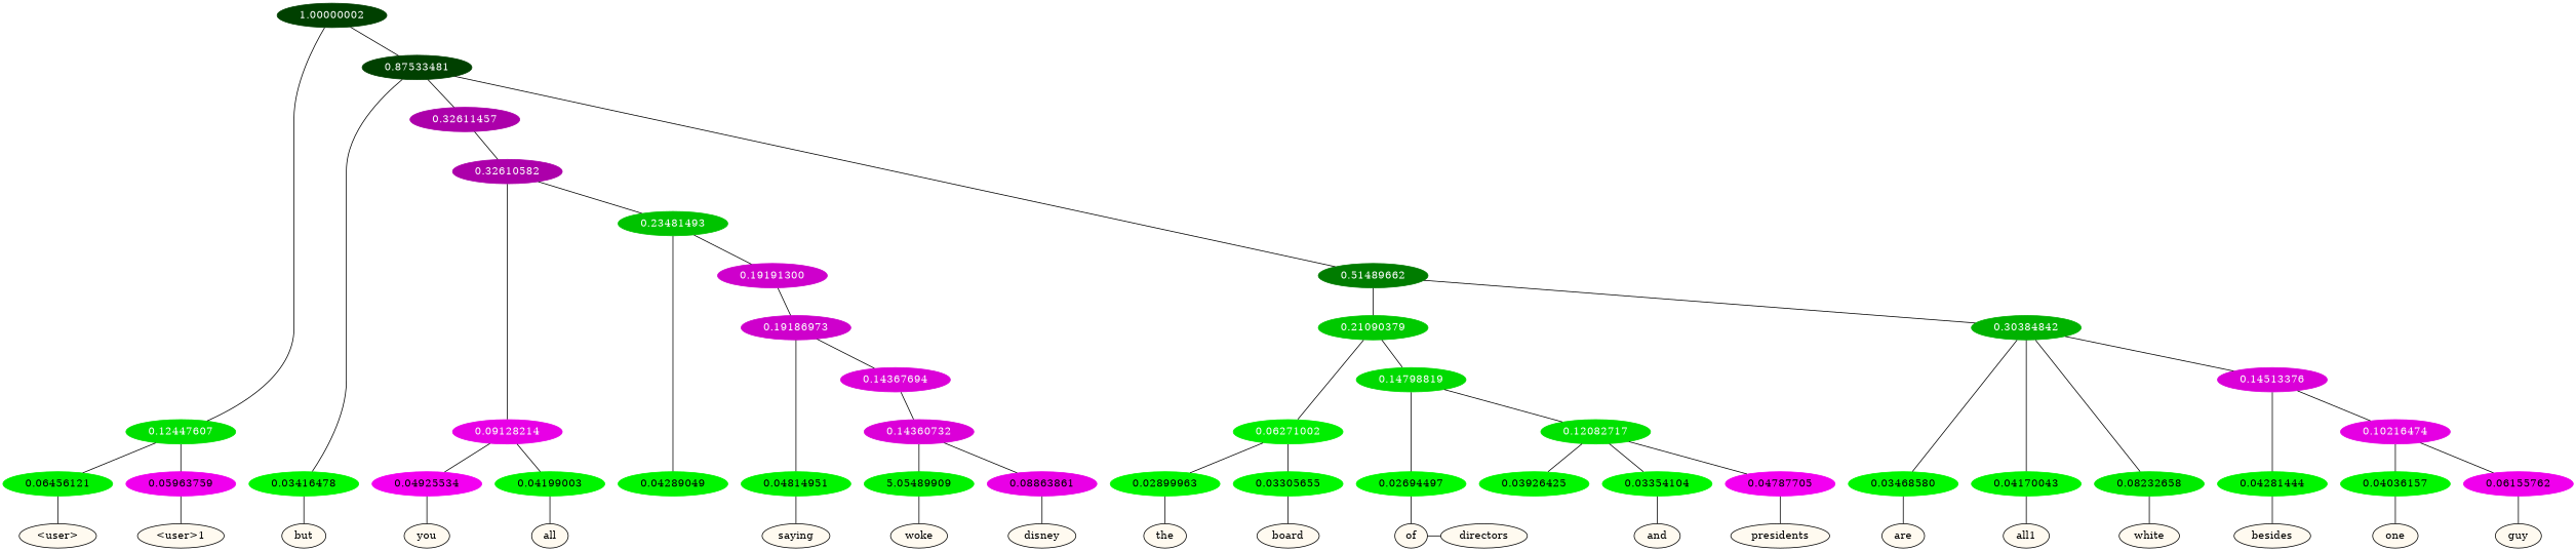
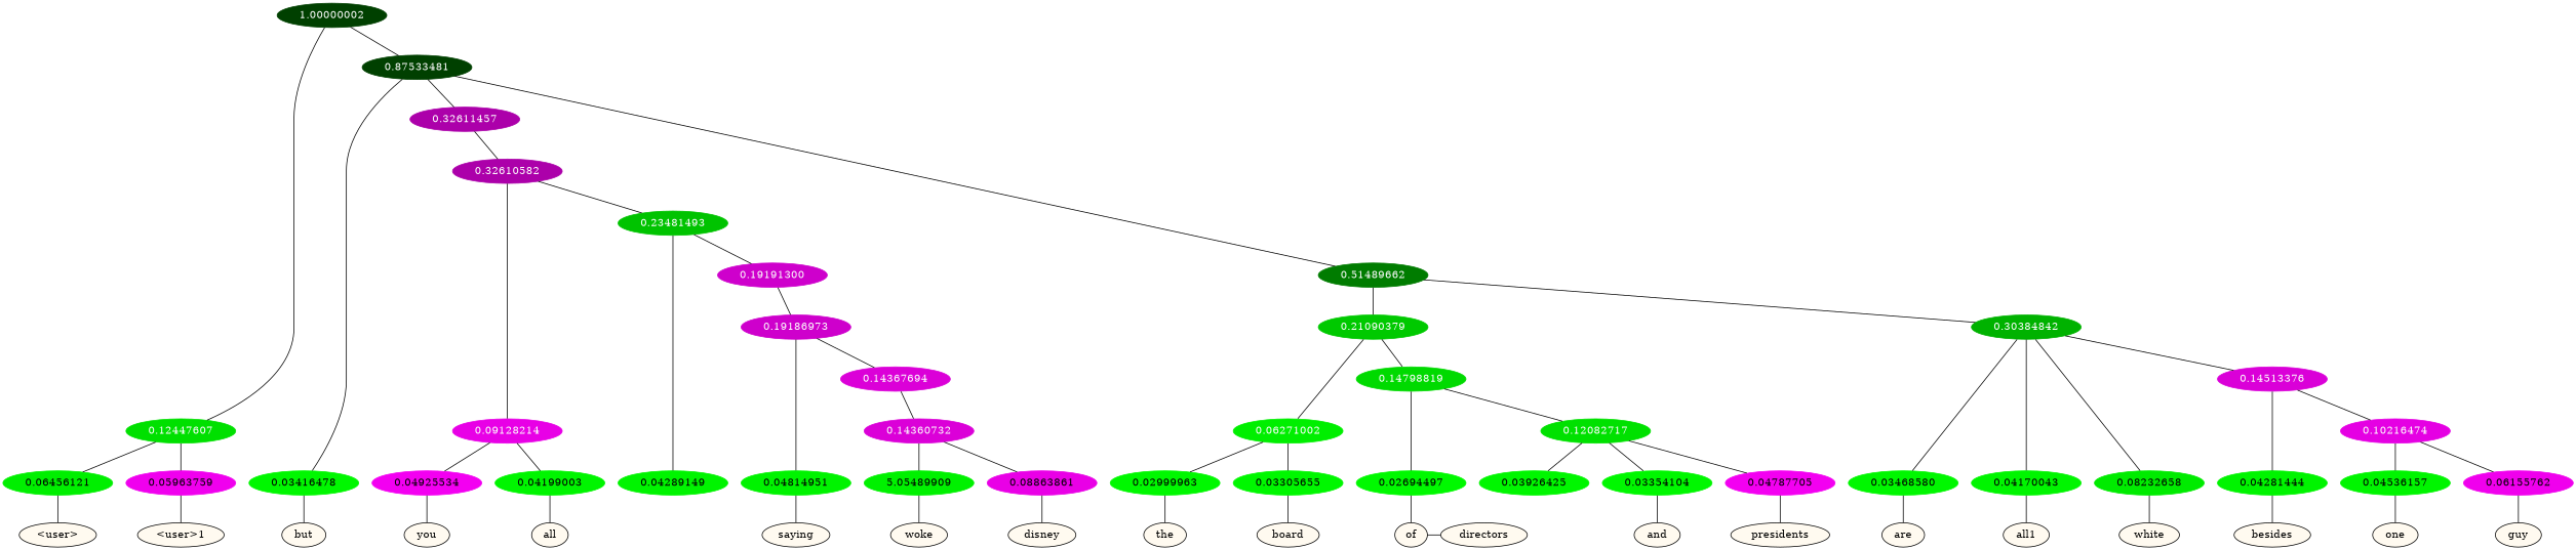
  graph {
    node [color=black format=png nodesep=0.001 ordering=out overlap_scaling=0.01 ranksep=0.001 style=filled fontcolor=black]
    n1 [fillcolor=floralwhite height=0.15 label="\<user\>" style="filled,solid" width=0.15 fontcolor=""]
    n2 [fillcolor=floralwhite height=0.15 label="\<user\>1" style="filled,solid" width=0.15 fontcolor=""]
    n3 [fillcolor=floralwhite height=0.15 label=you style="filled,solid" width=0.15 fontcolor=""]
    n4 [fillcolor=floralwhite height=0.15 label=all style="filled,solid" width=0.15 fontcolor=""]
    n5 [fillcolor=floralwhite height=0.15 label=saying style="filled,solid" width=0.15 fontcolor=""]
    n6 [fillcolor=floralwhite height=0.15 label=woke style="filled,solid" width=0.15 fontcolor=""]
    n7 [fillcolor=floralwhite height=0.15 label=disney style="filled,solid" width=0.15 fontcolor=""]
    n8 [fillcolor=floralwhite height=0.15 label=but style="filled,solid" width=0.15 fontcolor=""]
    n9 [fillcolor=floralwhite height=0.15 label=the style="filled,solid" width=0.15 fontcolor=""]
    n10 [fillcolor=floralwhite height=0.15 label=board style="filled,solid" width=0.15 fontcolor=""]
    n11 [fillcolor=floralwhite height=0.15 label=of style="filled,solid" width=0.15 fontcolor=""]
    n12 [fillcolor=floralwhite height=0.15 label=directors style="filled,solid" width=0.15 fontcolor=""]
    n13 [fillcolor=floralwhite height=0.15 label=and style="filled,solid" width=0.15 fontcolor=""]
    n14 [fillcolor=floralwhite height=0.15 label=presidents style="filled,solid" width=0.15 fontcolor=""]
    n15 [fillcolor=floralwhite height=0.15 label=are style="filled,solid" width=0.15 fontcolor=""]
    n16 [fillcolor=floralwhite height=0.15 label=all1 style="filled,solid" width=0.15 fontcolor=""]
    n17 [fillcolor=floralwhite height=0.15 label=white style="filled,solid" width=0.15 fontcolor=""]
    n18 [fillcolor=floralwhite height=0.15 label=besides style="filled,solid" width=0.15 fontcolor=""]
    n19 [fillcolor=floralwhite height=0.15 label=one style="filled,solid" width=0.15 fontcolor=""]
    n20 [fillcolor=floralwhite height=0.15 label=guy style="filled,solid" width=0.15 fontcolor=""]
    n21 [color="0.334 1.000 0.935" height=0.15 label=0.06456121 width=0.15]
    n22 [color="0.835 1.000 0.940" height=0.15 label=0.05963759 width=0.15]
    n23 [color="0.835 1.000 0.951" height=0.15 label=0.04925534 width=0.15]
    n24 [color="0.334 1.000 0.958" height=0.15 label=0.04199003 width=0.15]
-   n25 [color="0.334 1.000 0.957" height=0.15 label=0.04289049 width=0.15]
+   n25 [color="0.334 1.000 0.957" height=0.15 label=0.04289149 width=0.15]
    n26 [color="0.334 1.000 0.952" height=0.15 label=0.04814951 width=0.15]
    n27 [color="0.334 1.000 0.945" height=0.15 label=5.05489909 width=0.15]
    n28 [color="0.835 1.000 0.911" height=0.15 label=0.08863861 width=0.15]
    n29 [color="0.334 1.000 0.966" height=0.15 label=0.03416478 width=0.15]
-   n30 [color="0.334 1.000 0.971" height=0.15 label=0.02899963 width=0.15]
+   n30 [color="0.334 1.000 0.971" height=0.15 label=0.02999963 width=0.15]
    n31 [color="0.334 1.000 0.966" height=0.15 label=0.03305655 width=0.15]
    n32 [color="0.334 1.000 0.973" height=0.15 label=0.02694497 width=0.15]
    n33 [color="0.334 1.000 0.961" height=0.15 label=0.03926425 width=0.15]
    n34 [color="0.334 1.000 0.966" height=0.15 label=0.03354104 width=0.15]
    n35 [color="0.835 1.000 0.952" height=0.15 label=0.04787705 width=0.15]
    n36 [color="0.334 1.000 0.965" height=0.15 label=0.03468580 width=0.15]
    n37 [color="0.334 1.000 0.958" height=0.15 label=0.04170043 width=0.15]
    n38 [color="0.334 1.000 0.918" height=0.15 label=0.08232658 width=0.15]
    n39 [color="0.334 1.000 0.957" height=0.15 label=0.04281444 width=0.15]
-   n40 [color="0.334 1.000 0.960" height=0.15 label=0.04036157 width=0.15]
+   n40 [color="0.334 1.000 0.960" height=0.15 label=0.04536157 width=0.15]
    n41 [color="0.835 1.000 0.938" height=0.15 label=0.06155762 width=0.15]
    n42 [color="0.334 1.000 0.250" fontcolor=grey99 height=0.15 label=1.00000002 width=0.15]
    n43 [color="0.334 1.000 0.876" fontcolor=grey99 height=0.15 label=0.12447607 width=0.15]
    n44 [color="0.334 1.000 0.250" fontcolor=grey99 height=0.15 label=0.87533481 width=0.15]
    n45 [color="0.835 1.000 0.674" fontcolor=grey99 height=0.15 label=0.32611457 width=0.15]
    n46 [color="0.334 1.000 0.485" fontcolor=grey99 height=0.15 label=0.51489662 width=0.15]
    n47 [color="0.835 1.000 0.674" fontcolor=grey99 height=0.15 label=0.32610582 width=0.15]
    n48 [color="0.334 1.000 0.789" fontcolor=grey99 height=0.15 label=0.21090379 width=0.15]
    n49 [color="0.334 1.000 0.696" fontcolor=grey99 height=0.15 label=0.30384842 width=0.15]
    n50 [color="0.835 1.000 0.909" fontcolor=grey99 height=0.15 label=0.09128214 width=0.15]
    n51 [color="0.334 1.000 0.765" fontcolor=grey99 height=0.15 label=0.23481493 width=0.15]
    n52 [color="0.334 1.000 0.937" fontcolor=grey99 height=0.15 label=0.06271002 width=0.15]
    n53 [color="0.334 1.000 0.852" fontcolor=grey99 height=0.15 label=0.14798819 width=0.15]
    n54 [color="0.835 1.000 0.855" fontcolor=grey99 height=0.15 label=0.14513376 width=0.15]
    n55 [color="0.835 1.000 0.808" fontcolor=grey99 height=0.15 label=0.19191300 width=0.15]
    n56 [color="0.334 1.000 0.879" fontcolor=grey99 height=0.15 label=0.12082717 width=0.15]
    n57 [color="0.835 1.000 0.898" fontcolor=grey99 height=0.15 label=0.10216474 width=0.15]
    n58 [color="0.835 1.000 0.808" fontcolor=grey99 height=0.15 label=0.19186973 width=0.15]
    n59 [color="0.835 1.000 0.856" fontcolor=grey99 height=0.15 label=0.14367694 width=0.15]
    n60 [color="0.835 1.000 0.856" fontcolor=grey99 height=0.15 label=0.14360732 width=0.15]
    subgraph sub_1 {
      rank=same
      n1
      n2
      n3
      n4
      n5
      n6
      n7
      n8
      n9
      n10
      n11
      n12
      n13
      n14
      n15
      n16
      n17
      n18
      n19
      n20
    }
    subgraph sub_2 {
      rank=same
      n21
      n22
      n23
      n24
      n25
      n26
      n27
      n28
      n29
      n30
      n31
      n32
      n33
      n34
      n35
      n36
      n37
      n38
      n39
      n40
      n41
    }
    n11 -- n12
    n21 -- n1
    n22 -- n2
    n23 -- n3
    n24 -- n4
    n26 -- n5
    n27 -- n6
    n28 -- n7
    n29 -- n8
    n30 -- n9
    n31 -- n10
    n32 -- n11
    n34 -- n13
    n35 -- n14
    n36 -- n15
    n37 -- n16
    n38 -- n17
    n39 -- n18
    n40 -- n19
    n41 -- n20
    n42 -- n43
    n42 -- n44
    n43 -- n21
    n43 -- n22
    n44 -- n29
    n44 -- n45
    n44 -- n46
    n45 -- n47
    n46 -- n48
    n46 -- n49
    n47 -- n50
    n47 -- n51
    n48 -- n52
    n48 -- n53
    n49 -- n36
    n49 -- n37
    n49 -- n38
    n49 -- n54
    n50 -- n23
    n50 -- n24
    n51 -- n25
    n51 -- n55
    n52 -- n30
    n52 -- n31
    n53 -- n32
    n53 -- n56
    n54 -- n39
    n54 -- n57
    n55 -- n58
    n56 -- n33
    n56 -- n34
    n56 -- n35
    n57 -- n40
    n57 -- n41
    n58 -- n26
    n58 -- n59
    n59 -- n60
    n60 -- n27
    n60 -- n28
  }
